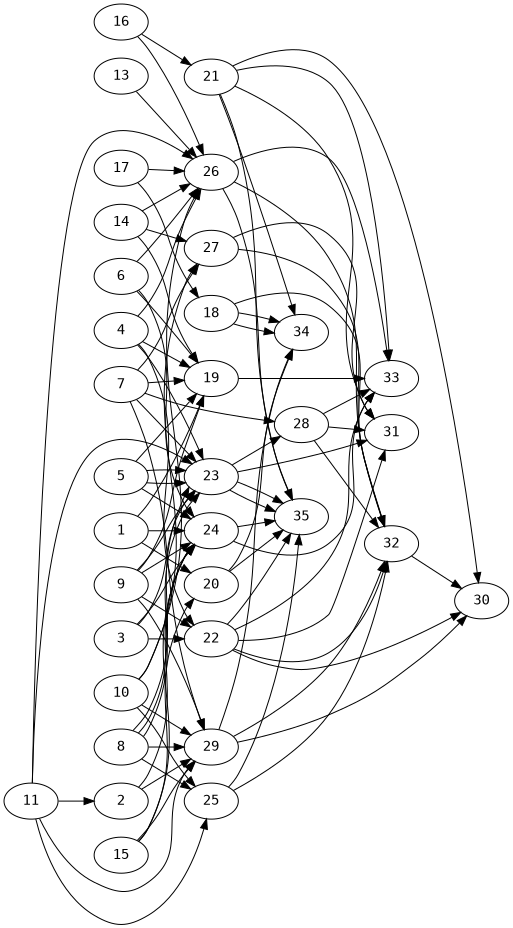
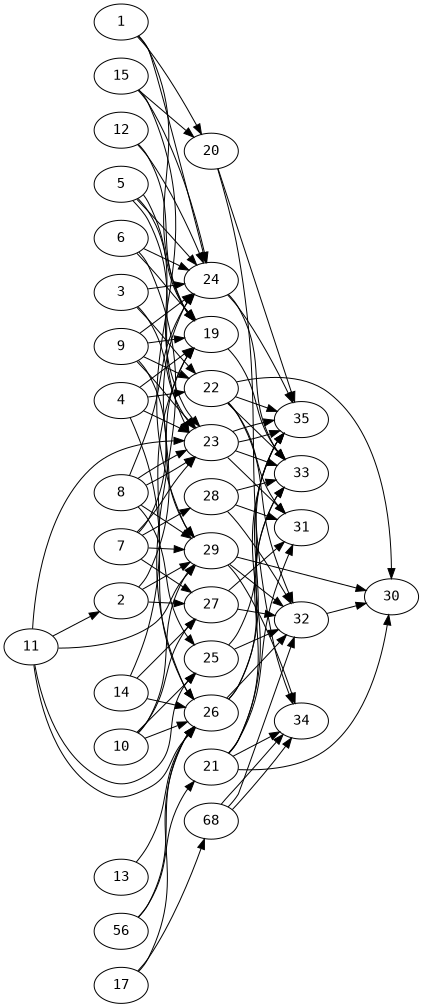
  digraph {
    fontname="DejaVu Sans Mono"
    rankdir=LR
    node [alpha=0.18 fontname="DejaVu Sans Mono"]
    edge [fontname="DejaVu Sans Mono"]
    1 [alpha=0.02 expect_size=54290547730898864]
    19 [alpha=0.06 expect_size=802957047655324188672]
    20 [alpha=0.02 expect_size=644320450612136247296]
    24 [expect_size=205267770766675410944]
    33 [alpha=0.07 expect_size=11350915569480600]
    34 [alpha=0.19 expect_size=964016098298674304]
    35 [alpha=0.13 expect_size=19870593867350780]
    2 [alpha=0.03 expect_size=228582542865338466304]
    27 [alpha=0.20 expect_size=81536177992119728]
    29 [alpha=0.14 expect_size=37929864490383310848]
    32 [alpha=0.14 expect_size=467100790146400896]
    31 [expect_size=696796277858807168]
    30 [expect_size=172659499355061280]
    3 [alpha=0.16 expect_size=53216943223418650624]
    22 [alpha=0.14 expect_size=213290374757201600]
    23 [alpha=0.01 expect_size=1421669524900558336]
    4 [alpha=0.08 expect_size=1745393956619004416]
    26 [alpha=0.07 expect_size=687724353254023680]
    5 [alpha=0.12 expect_size=2107442557635623424]
    6 [alpha=0.02 expect_size=339696265757458432000]
    7 [alpha=0.15 expect_size=687637179056259072000]
    28 [expect_size=1540791211420991619072]
    8 [alpha=0.11 expect_size=13650035042593374]
    25 [alpha=0.17 expect_size=8994663965600456]
    9 [expect_size=3698967463487730]
    10 [alpha=0.06 expect_size=6852452147565428736]
    11 [alpha=0.11 expect_size=1789222140859032832]
+   12 [alpha=0.09 expect_size=642140215955161088000]
    13 [alpha=0.19 expect_size=297640878405582848000]
    14 [alpha=0.19 expect_size=102490793585036754944]
    15 [alpha=0.13 expect_size=57355956215873536000]
-   16 [expect_size=216496327944426225664]
+   16 [expect_size=216496327944426225664 label=56]
    21 [alpha=0.07 expect_size=1265913527315464192]
    17 [alpha=0.11 expect_size=718697214530750848]
-   18 [alpha=0.06 expect_size=19648493966026368]
+   18 [alpha=0.06 expect_size=19648493966026368 label=68]
    1 -> 19
    1 -> 20
    1 -> 24
    19 -> 33
    20 -> 34
    20 -> 35
    24 -> 33
    24 -> 35
    2 -> 24
+   2 -> 27
    2 -> 29
    27 -> 32
    27 -> 31
    29 -> 34
    29 -> 32
    29 -> 30
    32 -> 30
    3 -> 24
    3 -> 22
    3 -> 23
    22 -> 33
    22 -> 35
    22 -> 32
    22 -> 31
    22 -> 30
-   23 -> 28
+   23 -> 33
    23 -> 35
    23 -> 35
    23 -> 31
    4 -> 19
    4 -> 22
    4 -> 23
    4 -> 26
    26 -> 33
    26 -> 35
    26 -> 32
    5 -> 19
    5 -> 24
    5 -> 23
    5 -> 23
    6 -> 19
    6 -> 24
    6 -> 26
    7 -> 19
    7 -> 27
    7 -> 29
    7 -> 23
    7 -> 28
    28 -> 33
    28 -> 32
    28 -> 31
    8 -> 24
    8 -> 29
    8 -> 23
    8 -> 23
    8 -> 25
    25 -> 35
    25 -> 32
    9 -> 19
    9 -> 24
    9 -> 29
    9 -> 22
    9 -> 23
    10 -> 27
    10 -> 29
    10 -> 26
    10 -> 25
    11 -> 2
    11 -> 29
    11 -> 23
    11 -> 26
    11 -> 25
+   12 -> 19
+   12 -> 24
    13 -> 26
    14 -> 19
    14 -> 27
    14 -> 26
    15 -> 20
    15 -> 24
    15 -> 29
    16 -> 26
    16 -> 21
    21 -> 33
    21 -> 34
    21 -> 35
    21 -> 31
    21 -> 30
    17 -> 26
    17 -> 18
    18 -> 34
    18 -> 34
    18 -> 32
  }
